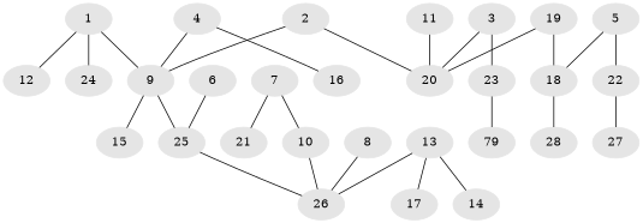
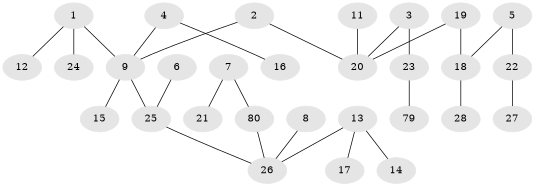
  graph {
    node [color=gray90 style=filled]
    edge [weight=1.0]
    1
    9
    12
    24
    25
    15
    18
    28
    2
    20
    3
    23
    n13 [label=79]
    4
    16
    5
    22
    27
    6
    26
    7
-   10
+   10 [label=80]
    21
    8
    11
    13
    14
    17
    19
    1 -- 9
    1 -- 12
    1 -- 24
    9 -- 25
    9 -- 15
    25 -- 26
    18 -- 28
    2 -- 9
    2 -- 20
    3 -- 20
    3 -- 23
    23 -- n13
    4 -- 9
    4 -- 16
    5 -- 18
    5 -- 22
    22 -- 27
    6 -- 25
    7 -- 10
    7 -- 21
    10 -- 26
    8 -- 26
    11 -- 20
    13 -- 26
    13 -- 14
    13 -- 17
    19 -- 18
    19 -- 20
  }
